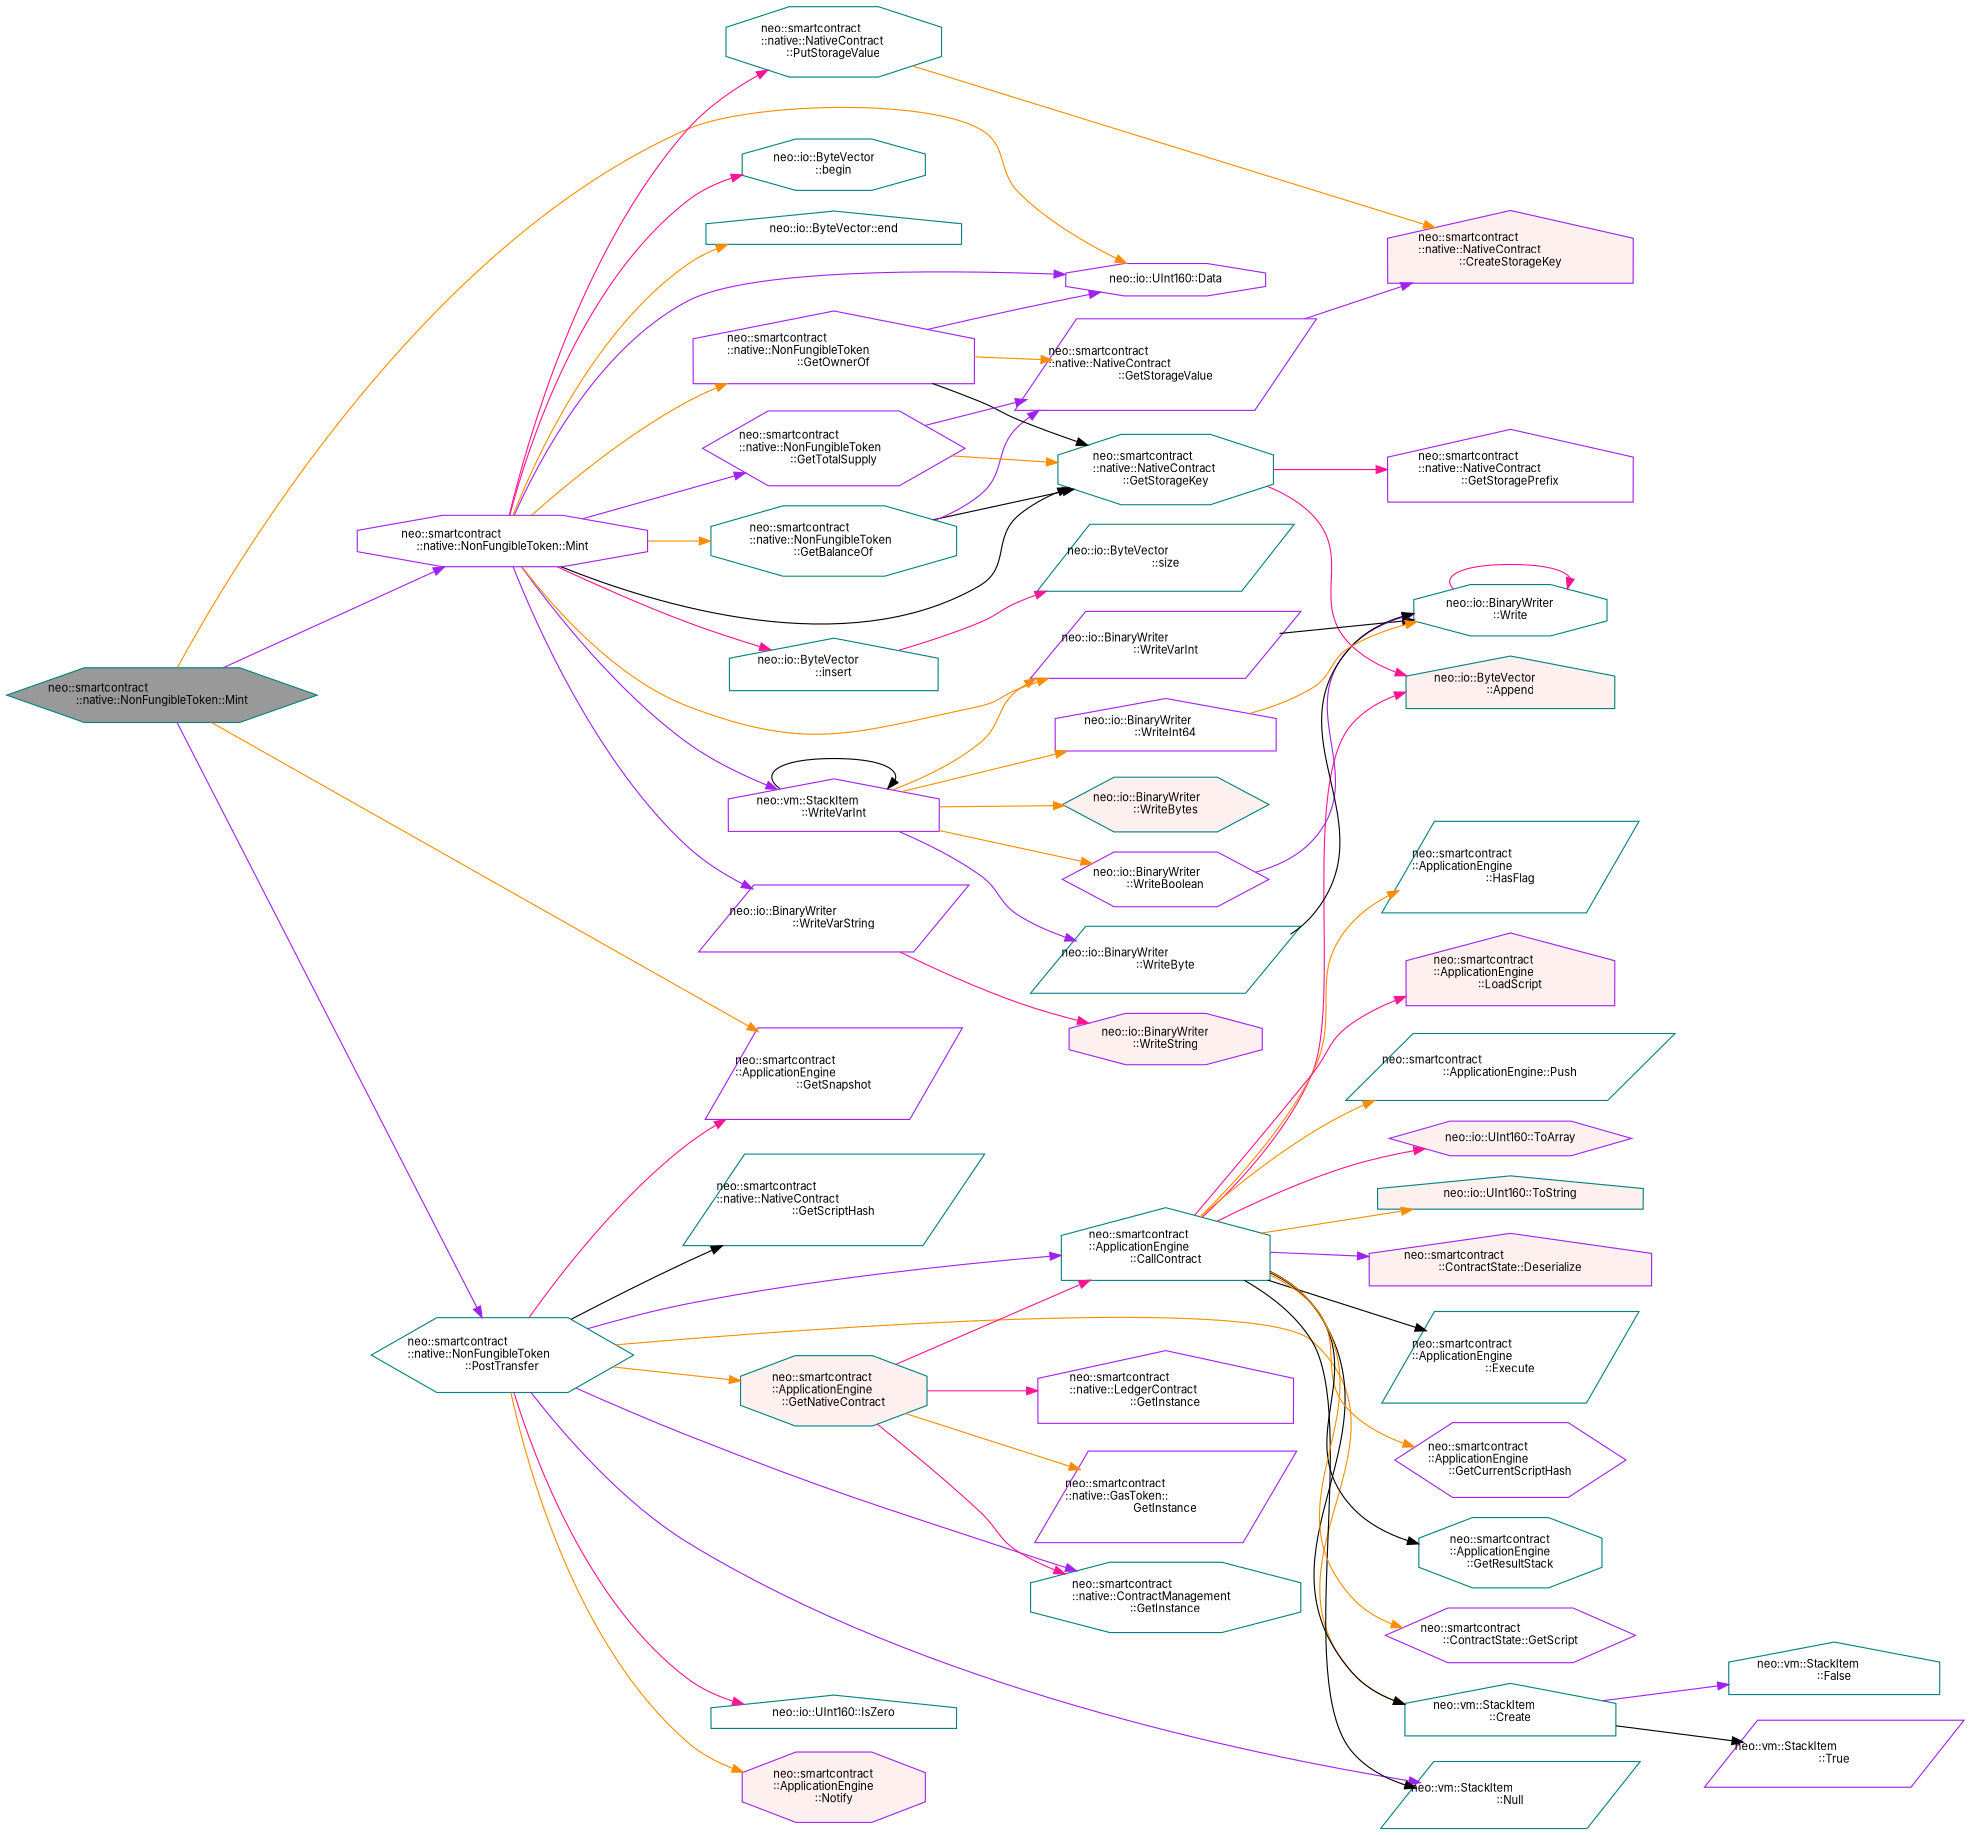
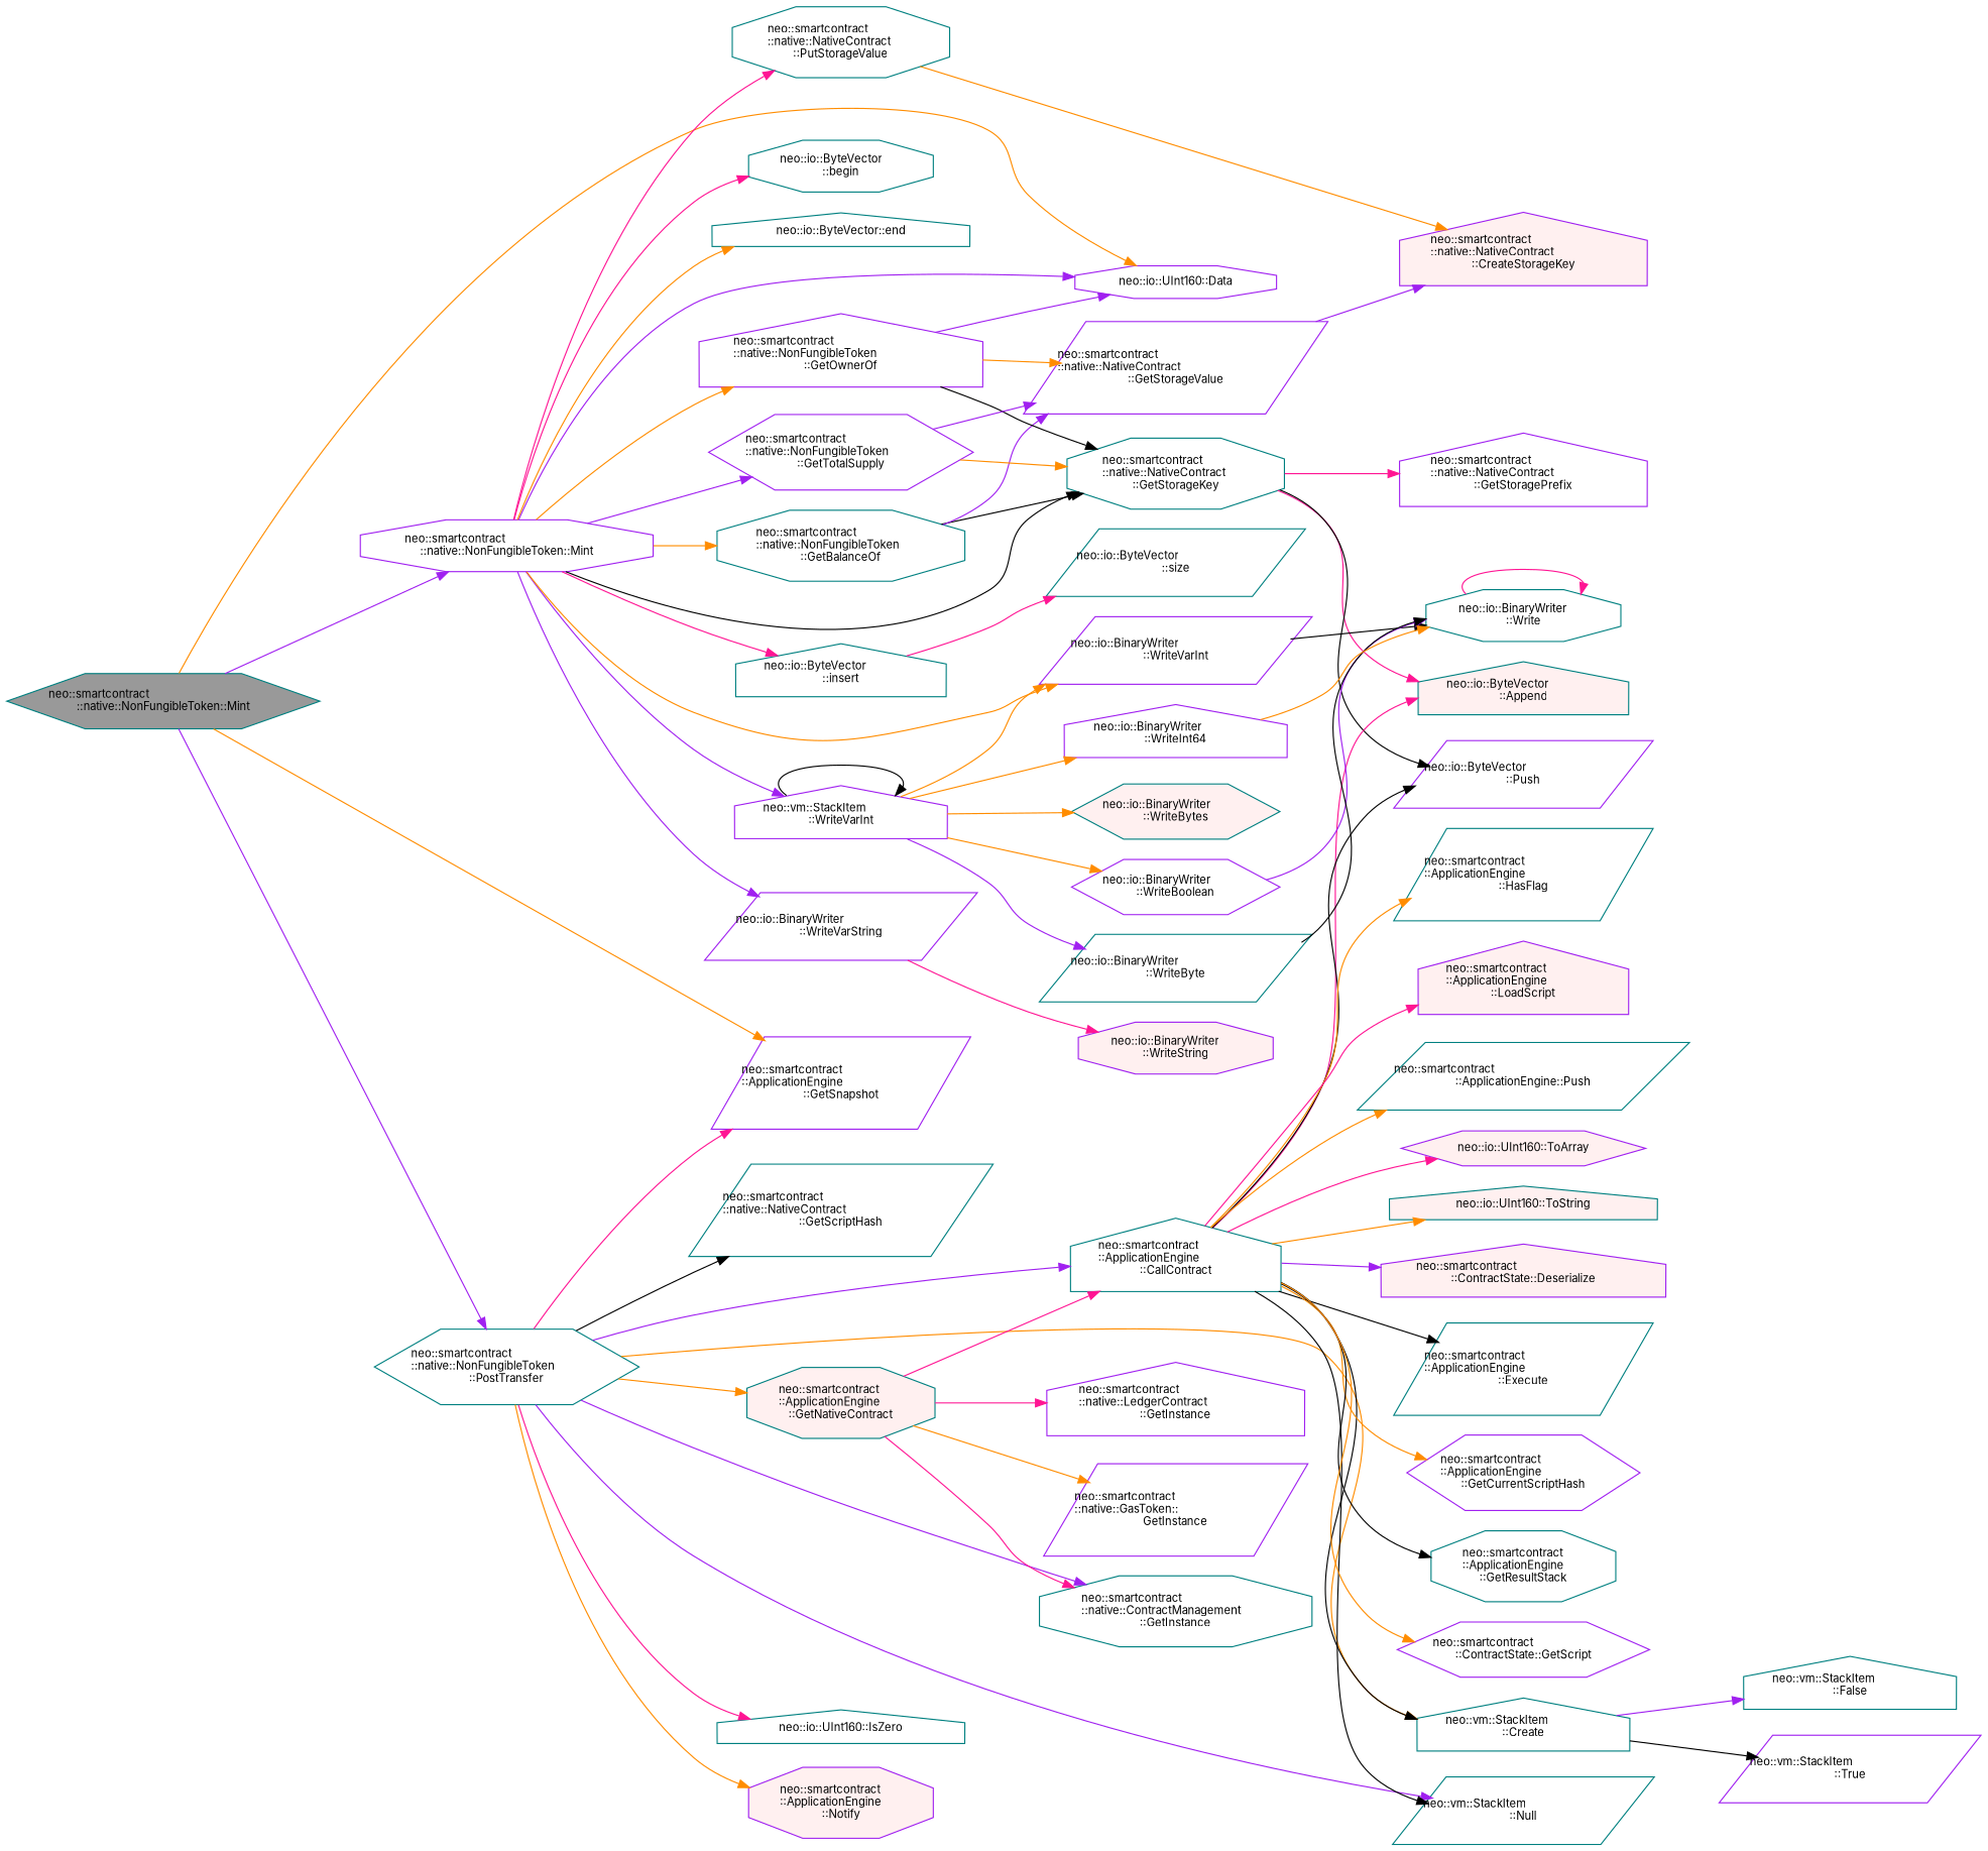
  digraph {
    fontname=Inter
    rankdir=LR
    node [color=teal fillcolor=white fontname=Inter fontsize=10 shape=house style=filled]
    edge [color=darkorange fontname=Inter fontsize=10 labelfontname=Helvetica labelfontsize=10 style=solid]
    n1 [fillcolor=grey60 fontcolor=black height=0.2 label="neo::smartcontract\l::native::NonFungibleToken::Mint" shape=hexagon width=0.4]
    n2 [color=purple height=0.2 label="neo::io::UInt160::Data" shape=octagon width=0.4]
    n3 [color=purple height=0.2 label="neo::smartcontract\l::ApplicationEngine\l::GetSnapshot" shape=parallelogram width=0.4]
    n4 [color=purple height=0.2 label="neo::smartcontract\l::native::NonFungibleToken::Mint" shape=octagon width=0.4]
    n5 [height=0.2 label="neo::smartcontract\l::native::NonFungibleToken\l::PostTransfer" shape=hexagon width=0.4]
    n6 [height=0.2 label="neo::io::ByteVector\l::begin" shape=octagon width=0.4]
    n7 [height=0.2 label="neo::io::ByteVector::end" width=0.4]
    n8 [height=0.2 label="neo::smartcontract\l::native::NonFungibleToken\l::GetBalanceOf" shape=octagon width=0.4]
    n9 [height=0.2 label="neo::smartcontract\l::native::NativeContract\l::GetStorageKey" shape=octagon width=0.4]
    n10 [color=purple height=0.2 label="neo::smartcontract\l::native::NonFungibleToken\l::GetOwnerOf" width=0.4]
    n11 [color=purple height=0.2 label="neo::smartcontract\l::native::NonFungibleToken\l::GetTotalSupply" shape=hexagon width=0.4]
    n12 [height=0.2 label="neo::io::ByteVector\l::insert" width=0.4]
    n13 [height=0.2 label="neo::smartcontract\l::native::NativeContract\l::PutStorageValue" shape=octagon width=0.4]
    n14 [color=purple height=0.2 label="neo::vm::StackItem\l::WriteVarInt" width=0.4]
    n15 [color=purple height=0.2 label="neo::io::BinaryWriter\l::WriteVarInt" shape=parallelogram width=0.4]
    n16 [color=purple height=0.2 label="neo::io::BinaryWriter\l::WriteVarString" shape=parallelogram width=0.4]
    n17 [height=0.2 label="neo::smartcontract\l::ApplicationEngine\l::CallContract" width=0.4]
    n18 [height=0.2 label="neo::vm::StackItem\l::Create" width=0.4]
    n19 [fillcolor="#FFF0F0" height=0.2 label="neo::smartcontract\l::ApplicationEngine\l::GetNativeContract" shape=octagon width=0.4]
    n20 [height=0.2 label="neo::smartcontract\l::native::ContractManagement\l::GetInstance" shape=octagon width=0.4]
    n21 [height=0.2 label="neo::vm::StackItem\l::Null" shape=parallelogram width=0.4]
    n22 [height=0.2 label="neo::smartcontract\l::native::NativeContract\l::GetScriptHash" shape=parallelogram width=0.4]
    n23 [height=0.2 label="neo::io::UInt160::IsZero" width=0.4]
    n24 [color=purple fillcolor="#FFF0F0" height=0.2 label="neo::smartcontract\l::ApplicationEngine\l::Notify" shape=octagon width=0.4]
    n25 [color=purple height=0.2 label="neo::smartcontract\l::native::NativeContract\l::GetStorageValue" shape=parallelogram width=0.4]
    n26 [fillcolor="#FFF0F0" height=0.2 label="neo::io::ByteVector\l::Append" width=0.4]
    n27 [color=purple height=0.2 label="neo::smartcontract\l::native::NativeContract\l::GetStoragePrefix" width=0.4]
+   n28 [color=purple height=0.2 label="neo::io::ByteVector\l::Push" shape=parallelogram width=0.4]
    n29 [height=0.2 label="neo::io::ByteVector\l::size" shape=parallelogram width=0.4]
    n30 [color=purple fillcolor="#FFF0F0" height=0.2 label="neo::smartcontract\l::native::NativeContract\l::CreateStorageKey" width=0.4]
    n31 [color=purple height=0.2 label="neo::io::BinaryWriter\l::WriteBoolean" shape=hexagon width=0.4]
    n32 [height=0.2 label="neo::io::BinaryWriter\l::WriteByte" shape=parallelogram width=0.4]
    n33 [fillcolor="#FFF0F0" height=0.2 label="neo::io::BinaryWriter\l::WriteBytes" shape=hexagon width=0.4]
    n34 [color=purple height=0.2 label="neo::io::BinaryWriter\l::WriteInt64" width=0.4]
    n35 [height=0.2 label="neo::io::BinaryWriter\l::Write" shape=octagon width=0.4]
    n36 [color=purple fillcolor="#FFF0F0" height=0.2 label="neo::io::BinaryWriter\l::WriteString" shape=octagon width=0.4]
    n37 [color=purple fillcolor="#FFF0F0" height=0.2 label="neo::smartcontract\l::ContractState::Deserialize" width=0.4]
    n38 [height=0.2 label="neo::smartcontract\l::ApplicationEngine\l::Execute" shape=parallelogram width=0.4]
    n39 [color=purple height=0.2 label="neo::smartcontract\l::ApplicationEngine\l::GetCurrentScriptHash" shape=hexagon width=0.4]
    n40 [height=0.2 label="neo::smartcontract\l::ApplicationEngine\l::GetResultStack" shape=octagon width=0.4]
    n41 [color=purple height=0.2 label="neo::smartcontract\l::ContractState::GetScript" shape=hexagon width=0.4]
    n42 [height=0.2 label="neo::smartcontract\l::ApplicationEngine\l::HasFlag" shape=parallelogram width=0.4]
    n43 [color=purple fillcolor="#FFF0F0" height=0.2 label="neo::smartcontract\l::ApplicationEngine\l::LoadScript" width=0.4]
    n44 [height=0.2 label="neo::smartcontract\l::ApplicationEngine::Push" shape=parallelogram width=0.4]
    n45 [color=purple fillcolor="#FFF0F0" height=0.2 label="neo::io::UInt160::ToArray" shape=hexagon width=0.4]
    n46 [fillcolor="#FFF0F0" height=0.2 label="neo::io::UInt160::ToString" width=0.4]
    n47 [height=0.2 label="neo::vm::StackItem\l::False" width=0.4]
    n48 [color=purple height=0.2 label="neo::vm::StackItem\l::True" shape=parallelogram width=0.4]
    n49 [color=purple height=0.2 label="neo::smartcontract\l::native::GasToken::\lGetInstance" shape=parallelogram width=0.4]
    n50 [color=purple height=0.2 label="neo::smartcontract\l::native::LedgerContract\l::GetInstance" width=0.4]
    n1 -> n2
    n1 -> n3
    n1 -> n4 [color=purple]
    n1 -> n5 [color=purple]
    n4 -> n2 [color=purple]
    n4 -> n6 [color=deeppink]
    n4 -> n7
    n4 -> n8
    n4 -> n9 [color=black]
    n4 -> n10
    n4 -> n11 [color=purple]
    n4 -> n12 [color=deeppink]
    n4 -> n13 [color=deeppink]
    n4 -> n14 [color=purple]
    n4 -> n15
    n4 -> n16 [color=purple]
    n5 -> n3 [color=deeppink]
    n5 -> n17 [color=purple]
    n5 -> n18
    n5 -> n19
    n5 -> n20 [color=purple]
    n5 -> n21 [color=purple]
    n5 -> n22 [color=black]
    n5 -> n23 [color=deeppink]
    n5 -> n24
    n8 -> n9 [color=black]
    n8 -> n25 [color=purple]
    n9 -> n26 [color=deeppink]
    n9 -> n27 [color=deeppink]
+   n9 -> n28 [color=black]
    n10 -> n2 [color=purple]
    n10 -> n9 [color=black]
    n10 -> n25
    n11 -> n9
    n11 -> n25 [color=purple]
    n12 -> n29 [color=deeppink]
    n13 -> n30
    n14 -> n14 [color=black]
    n14 -> n15
    n14 -> n31
    n14 -> n32 [color=purple]
    n14 -> n33
    n14 -> n34
    n15 -> n35 [color=black]
    n16 -> n36 [color=deeppink]
    n17 -> n18 [color=black]
    n17 -> n21 [color=black]
    n17 -> n26 [color=deeppink]
+   n17 -> n28 [color=black]
    n17 -> n37 [color=purple]
    n17 -> n38 [color=black]
    n17 -> n39
    n17 -> n40 [color=black]
    n17 -> n41
    n17 -> n42
    n17 -> n43 [color=deeppink]
    n17 -> n44
    n17 -> n45 [color=deeppink]
    n17 -> n46
    n18 -> n47 [color=purple]
    n18 -> n48 [color=black]
    n19 -> n17 [color=deeppink]
    n19 -> n20 [color=deeppink]
    n19 -> n49
    n19 -> n50 [color=deeppink]
    n25 -> n30 [color=purple]
    n31 -> n35 [color=purple]
    n32 -> n35 [color=black]
    n34 -> n35
    n35 -> n35 [color=deeppink]
  }
